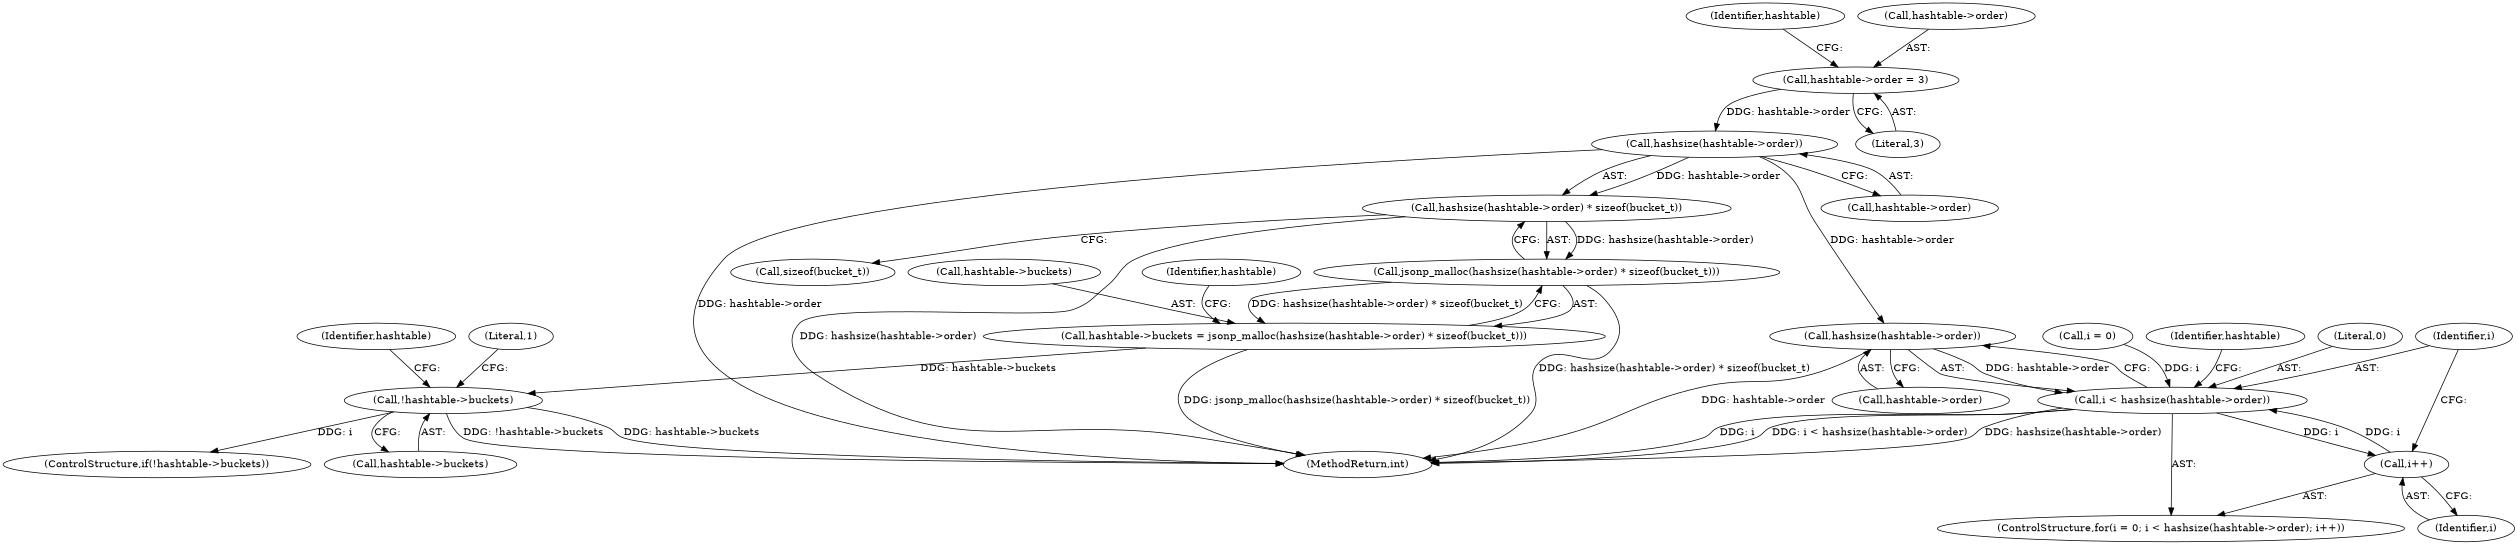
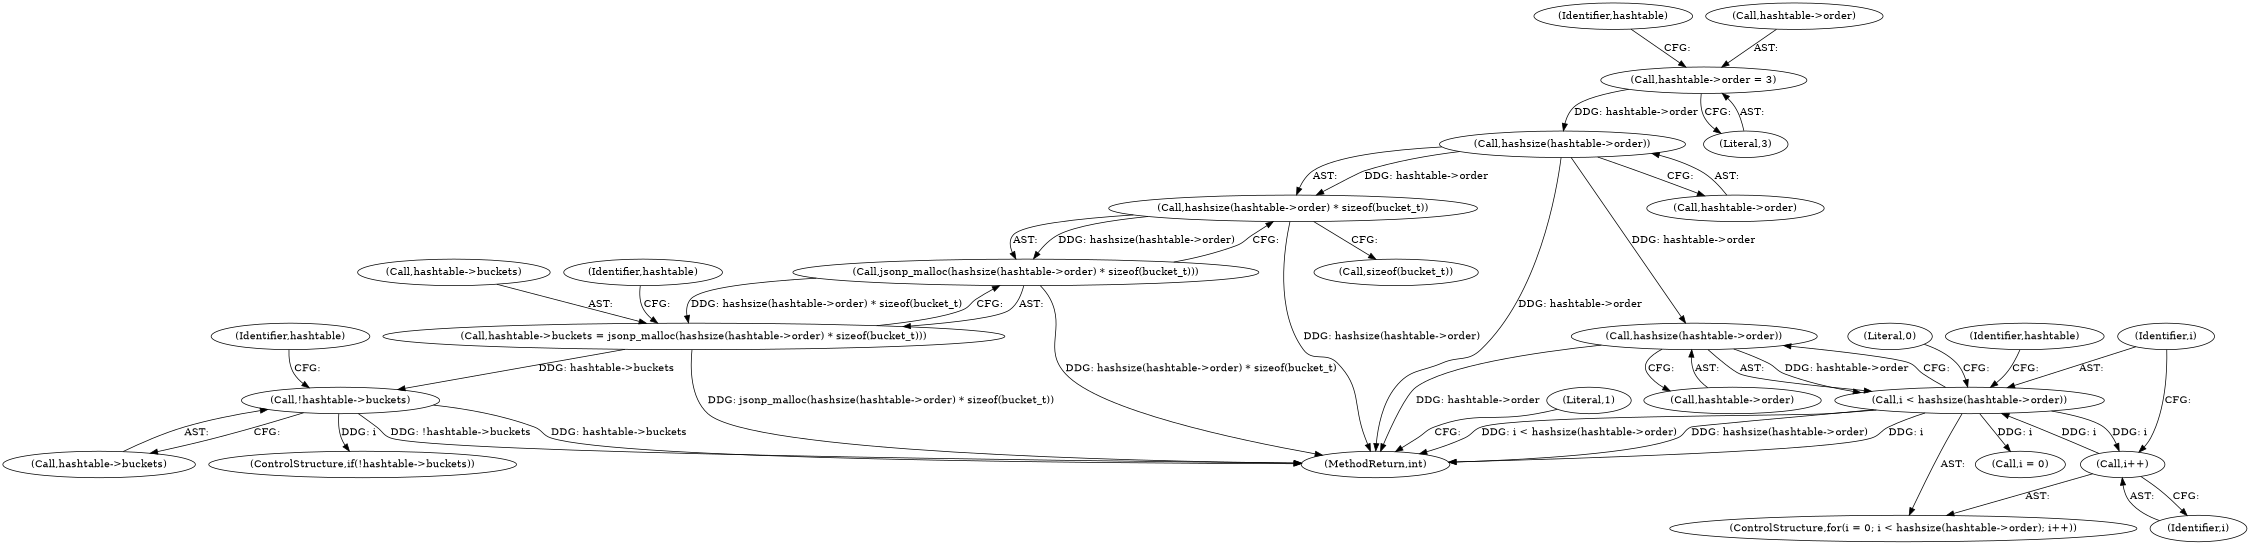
  digraph {
    n1 [label="(Call,hashtable->order = 3)"]
    n2 [label="(Call,hashsize(hashtable->order))"]
    n3 [label="(Literal,3)"]
    n4 [label="(Call,hashsize(hashtable->order) * sizeof(bucket_t))"]
    n5 [label="(Call,hashsize(hashtable->order))"]
    n6 [label="(MethodReturn,int)"]
    n7 [label="(Call,hashtable->order)"]
    n8 [label="(Call,jsonp_malloc(hashsize(hashtable->order) * sizeof(bucket_t)))"]
    n9 [label="(Call,sizeof(bucket_t))"]
    n10 [label="(Call,i < hashsize(hashtable->order))"]
    n11 [label="(Call,hashtable->order)"]
    n12 [label="(Call,hashtable->buckets = jsonp_malloc(hashsize(hashtable->order) * sizeof(bucket_t)))"]
    n13 [label="(Call,!hashtable->buckets)"]
    n14 [label="(ControlStructure,if(!hashtable->buckets))"]
    n15 [label="(Call,hashtable->buckets)"]
    n16 [label="(Call,i++)"]
    n17 [label="(ControlStructure,for(i = 0; i < hashsize(hashtable->order); i++))"]
    n18 [label="(Identifier,i)"]
    n19 [label="(Call,i = 0)"]
    n20 [label="(Call,hashtable->buckets)"]
    n21 [label="(Identifier,hashtable)"]
    n22 [label="(Identifier,i)"]
    n23 [label="(Identifier,hashtable)"]
    n24 [label="(Literal,0)"]
    n25 [label="(Identifier,hashtable)"]
    n26 [label="(Call,hashtable->order)"]
    n27 [label="(Identifier,hashtable)"]
    n28 [label="(Literal,1)"]
    n1 -> n2 [label="DDG: hashtable->order"]
    n1 -> n3 [label="CFG: "]
    n2 -> n4 [label="AST: "]
    n2 -> n4 [label="DDG: hashtable->order"]
    n2 -> n5 [label="DDG: hashtable->order"]
    n2 -> n6 [label="DDG: hashtable->order"]
    n2 -> n7 [label="CFG: "]
    n3 -> n1 [label="AST: "]
    n4 -> n6 [label="DDG: hashsize(hashtable->order)"]
    n4 -> n8 [label="AST: "]
    n4 -> n8 [label="DDG: hashsize(hashtable->order)"]
    n4 -> n9 [label="CFG: "]
    n5 -> n6 [label="DDG: hashtable->order"]
    n5 -> n10 [label="AST: "]
    n5 -> n10 [label="DDG: hashtable->order"]
    n5 -> n11 [label="CFG: "]
    n7 -> n2 [label="AST: "]
    n8 -> n4 [label="CFG: "]
    n8 -> n6 [label="DDG: hashsize(hashtable->order) * sizeof(bucket_t)"]
    n8 -> n12 [label="AST: "]
    n8 -> n12 [label="DDG: hashsize(hashtable->order) * sizeof(bucket_t)"]
    n10 -> n5 [label="CFG: "]
    n10 -> n6 [label="DDG: i"]
    n10 -> n6 [label="DDG: i < hashsize(hashtable->order)"]
    n10 -> n6 [label="DDG: hashsize(hashtable->order)"]
    n10 -> n16 [label="DDG: i"]
    n10 -> n17 [label="AST: "]
    n11 -> n5 [label="AST: "]
    n12 -> n6 [label="DDG: jsonp_malloc(hashsize(hashtable->order) * sizeof(bucket_t))"]
    n12 -> n8 [label="CFG: "]
    n12 -> n13 [label="DDG: hashtable->buckets"]
    n13 -> n6 [label="DDG: hashtable->buckets"]
    n13 -> n6 [label="DDG: !hashtable->buckets"]
    n13 -> n14 [label="DDG: i"]
    n13 -> n15 [label="CFG: "]
    n15 -> n13 [label="AST: "]
    n16 -> n10 [label="DDG: i"]
    n16 -> n17 [label="AST: "]
    n16 -> n18 [label="CFG: "]
    n18 -> n16 [label="AST: "]
-   n19 -> n10 [label="DDG: i"]
+   n10 -> n19 [label="DDG: i"]
    n20 -> n12 [label="AST: "]
    n21 -> n13 [label="CFG: "]
    n22 -> n10 [label="AST: "]
    n22 -> n16 [label="CFG: "]
    n23 -> n1 [label="CFG: "]
-   n24 -> n10 [label="AST: "]
+   n24 -> n10 [label="CFG: "]
    n25 -> n10 [label="CFG: "]
    n26 -> n1 [label="AST: "]
    n27 -> n12 [label="CFG: "]
-   n28 -> n13 [label="CFG: "]
+   n28 -> n6 [label="CFG: "]
  }
